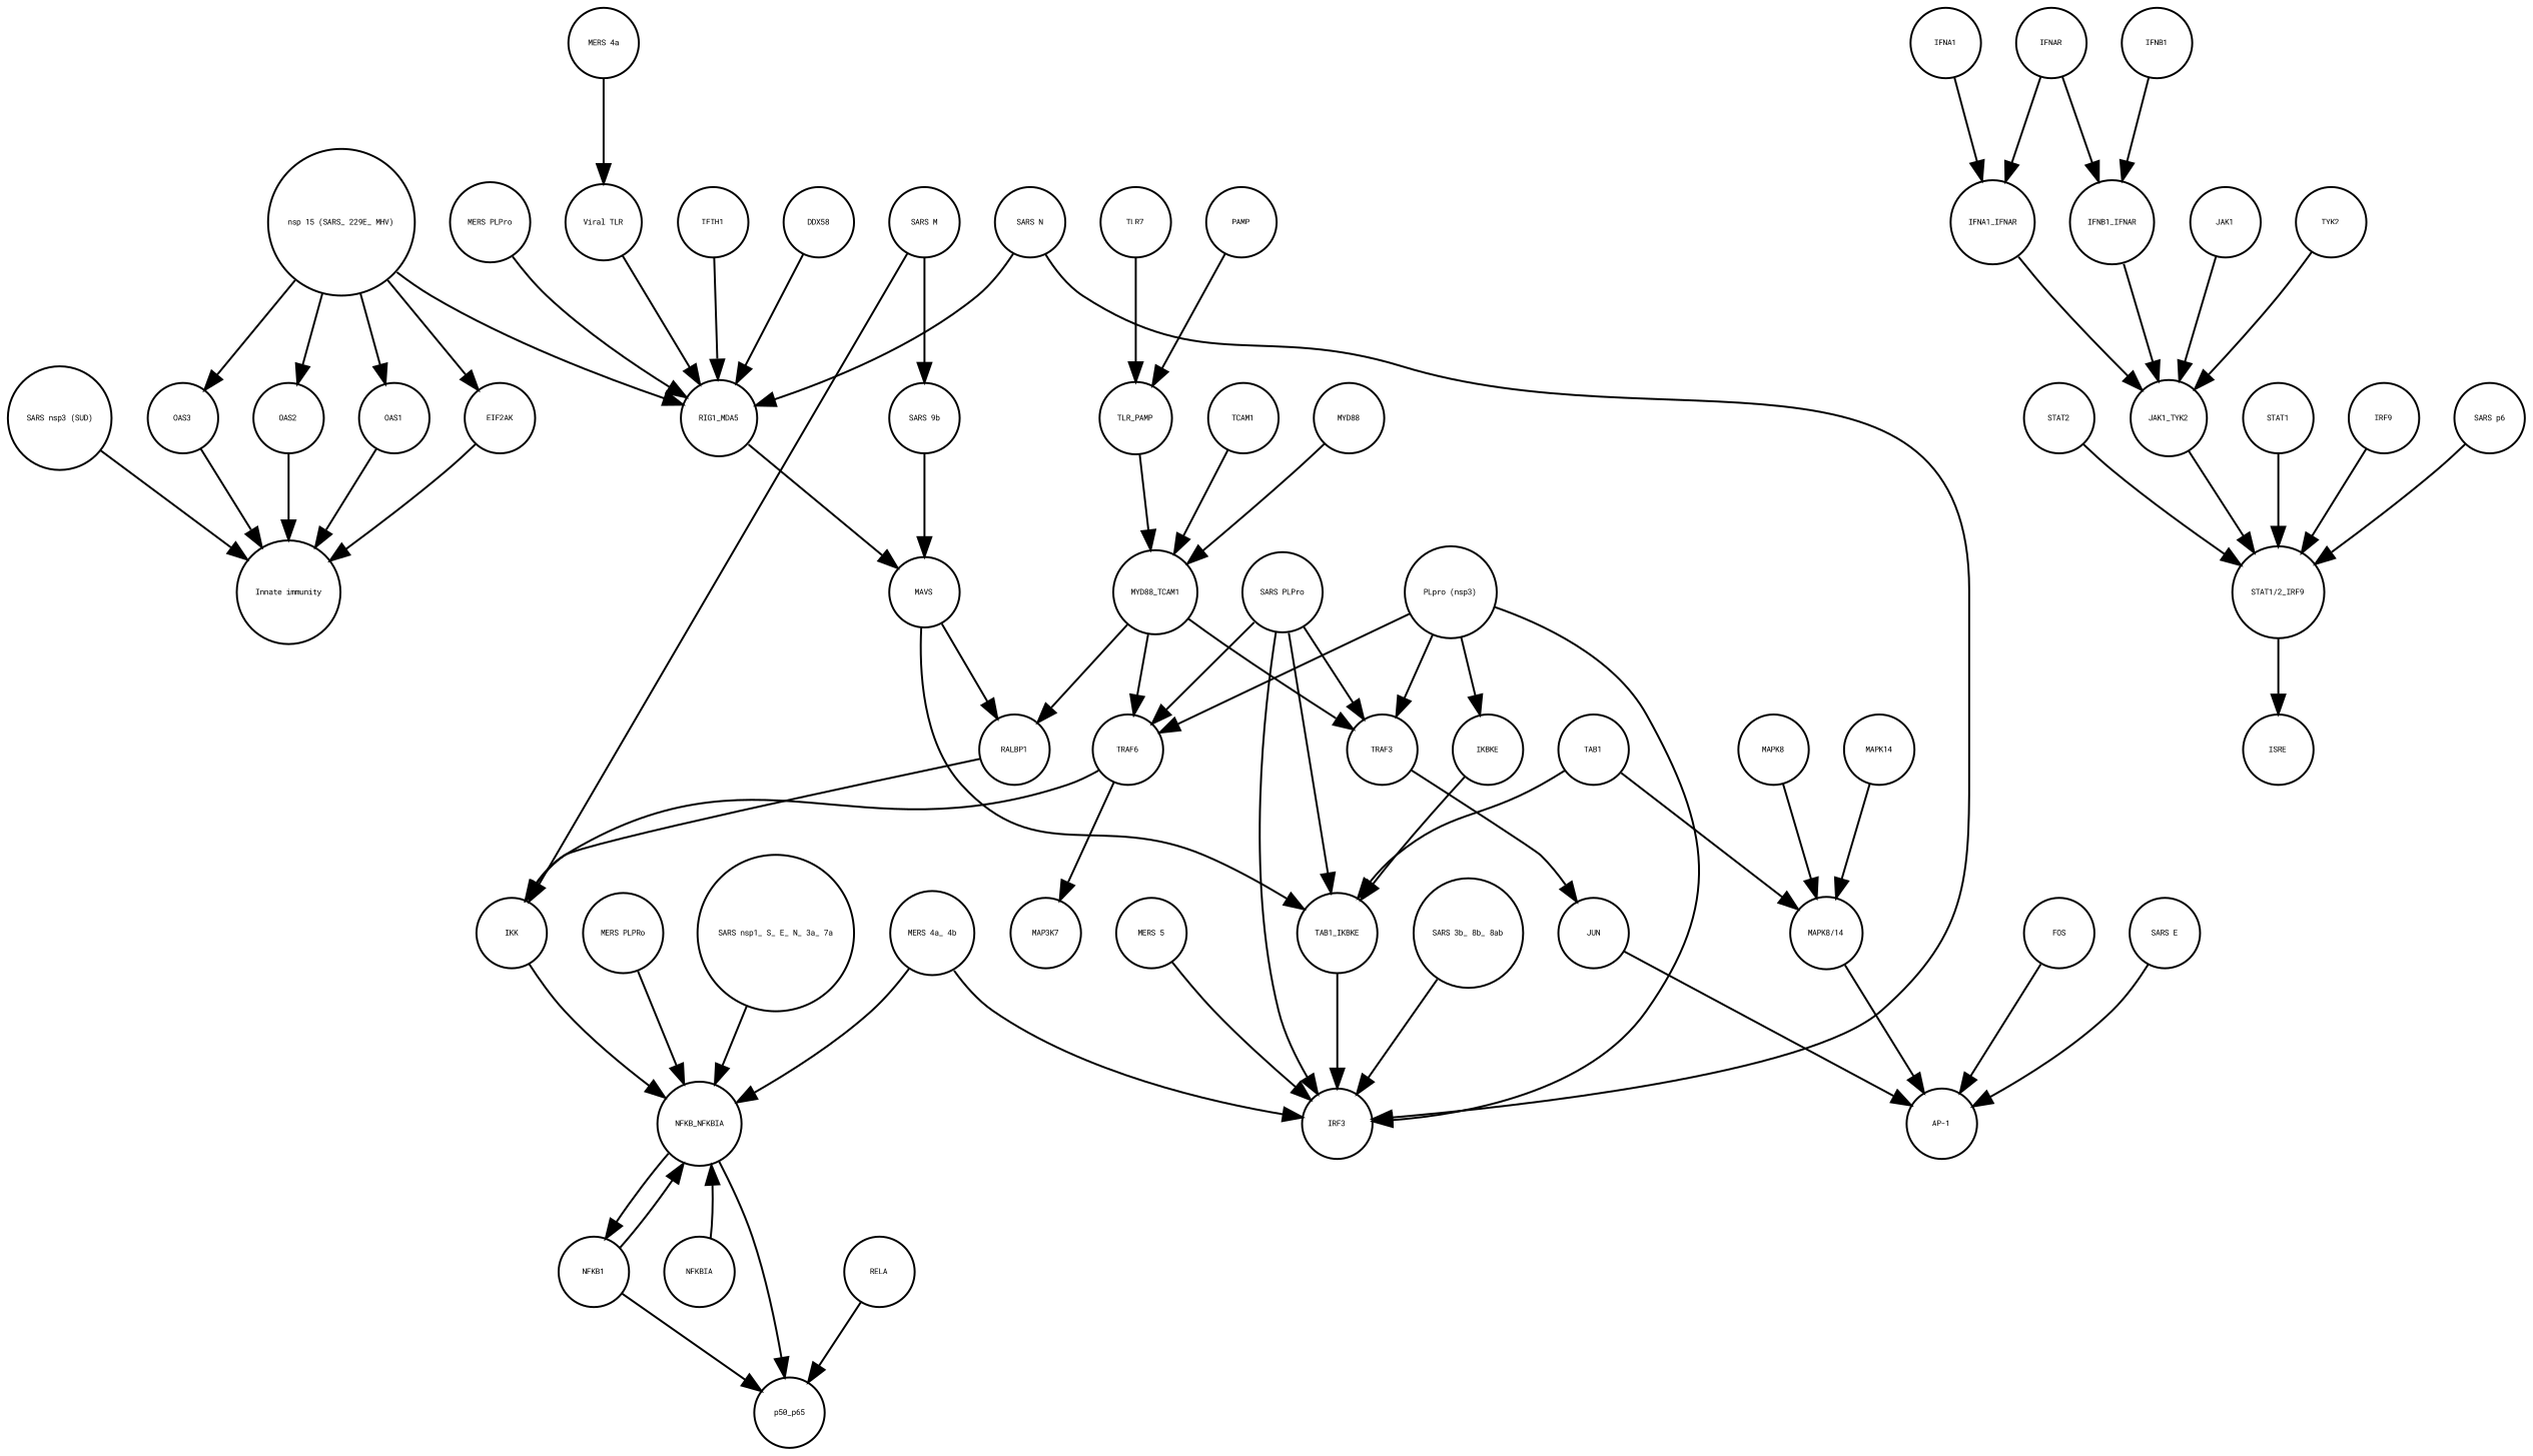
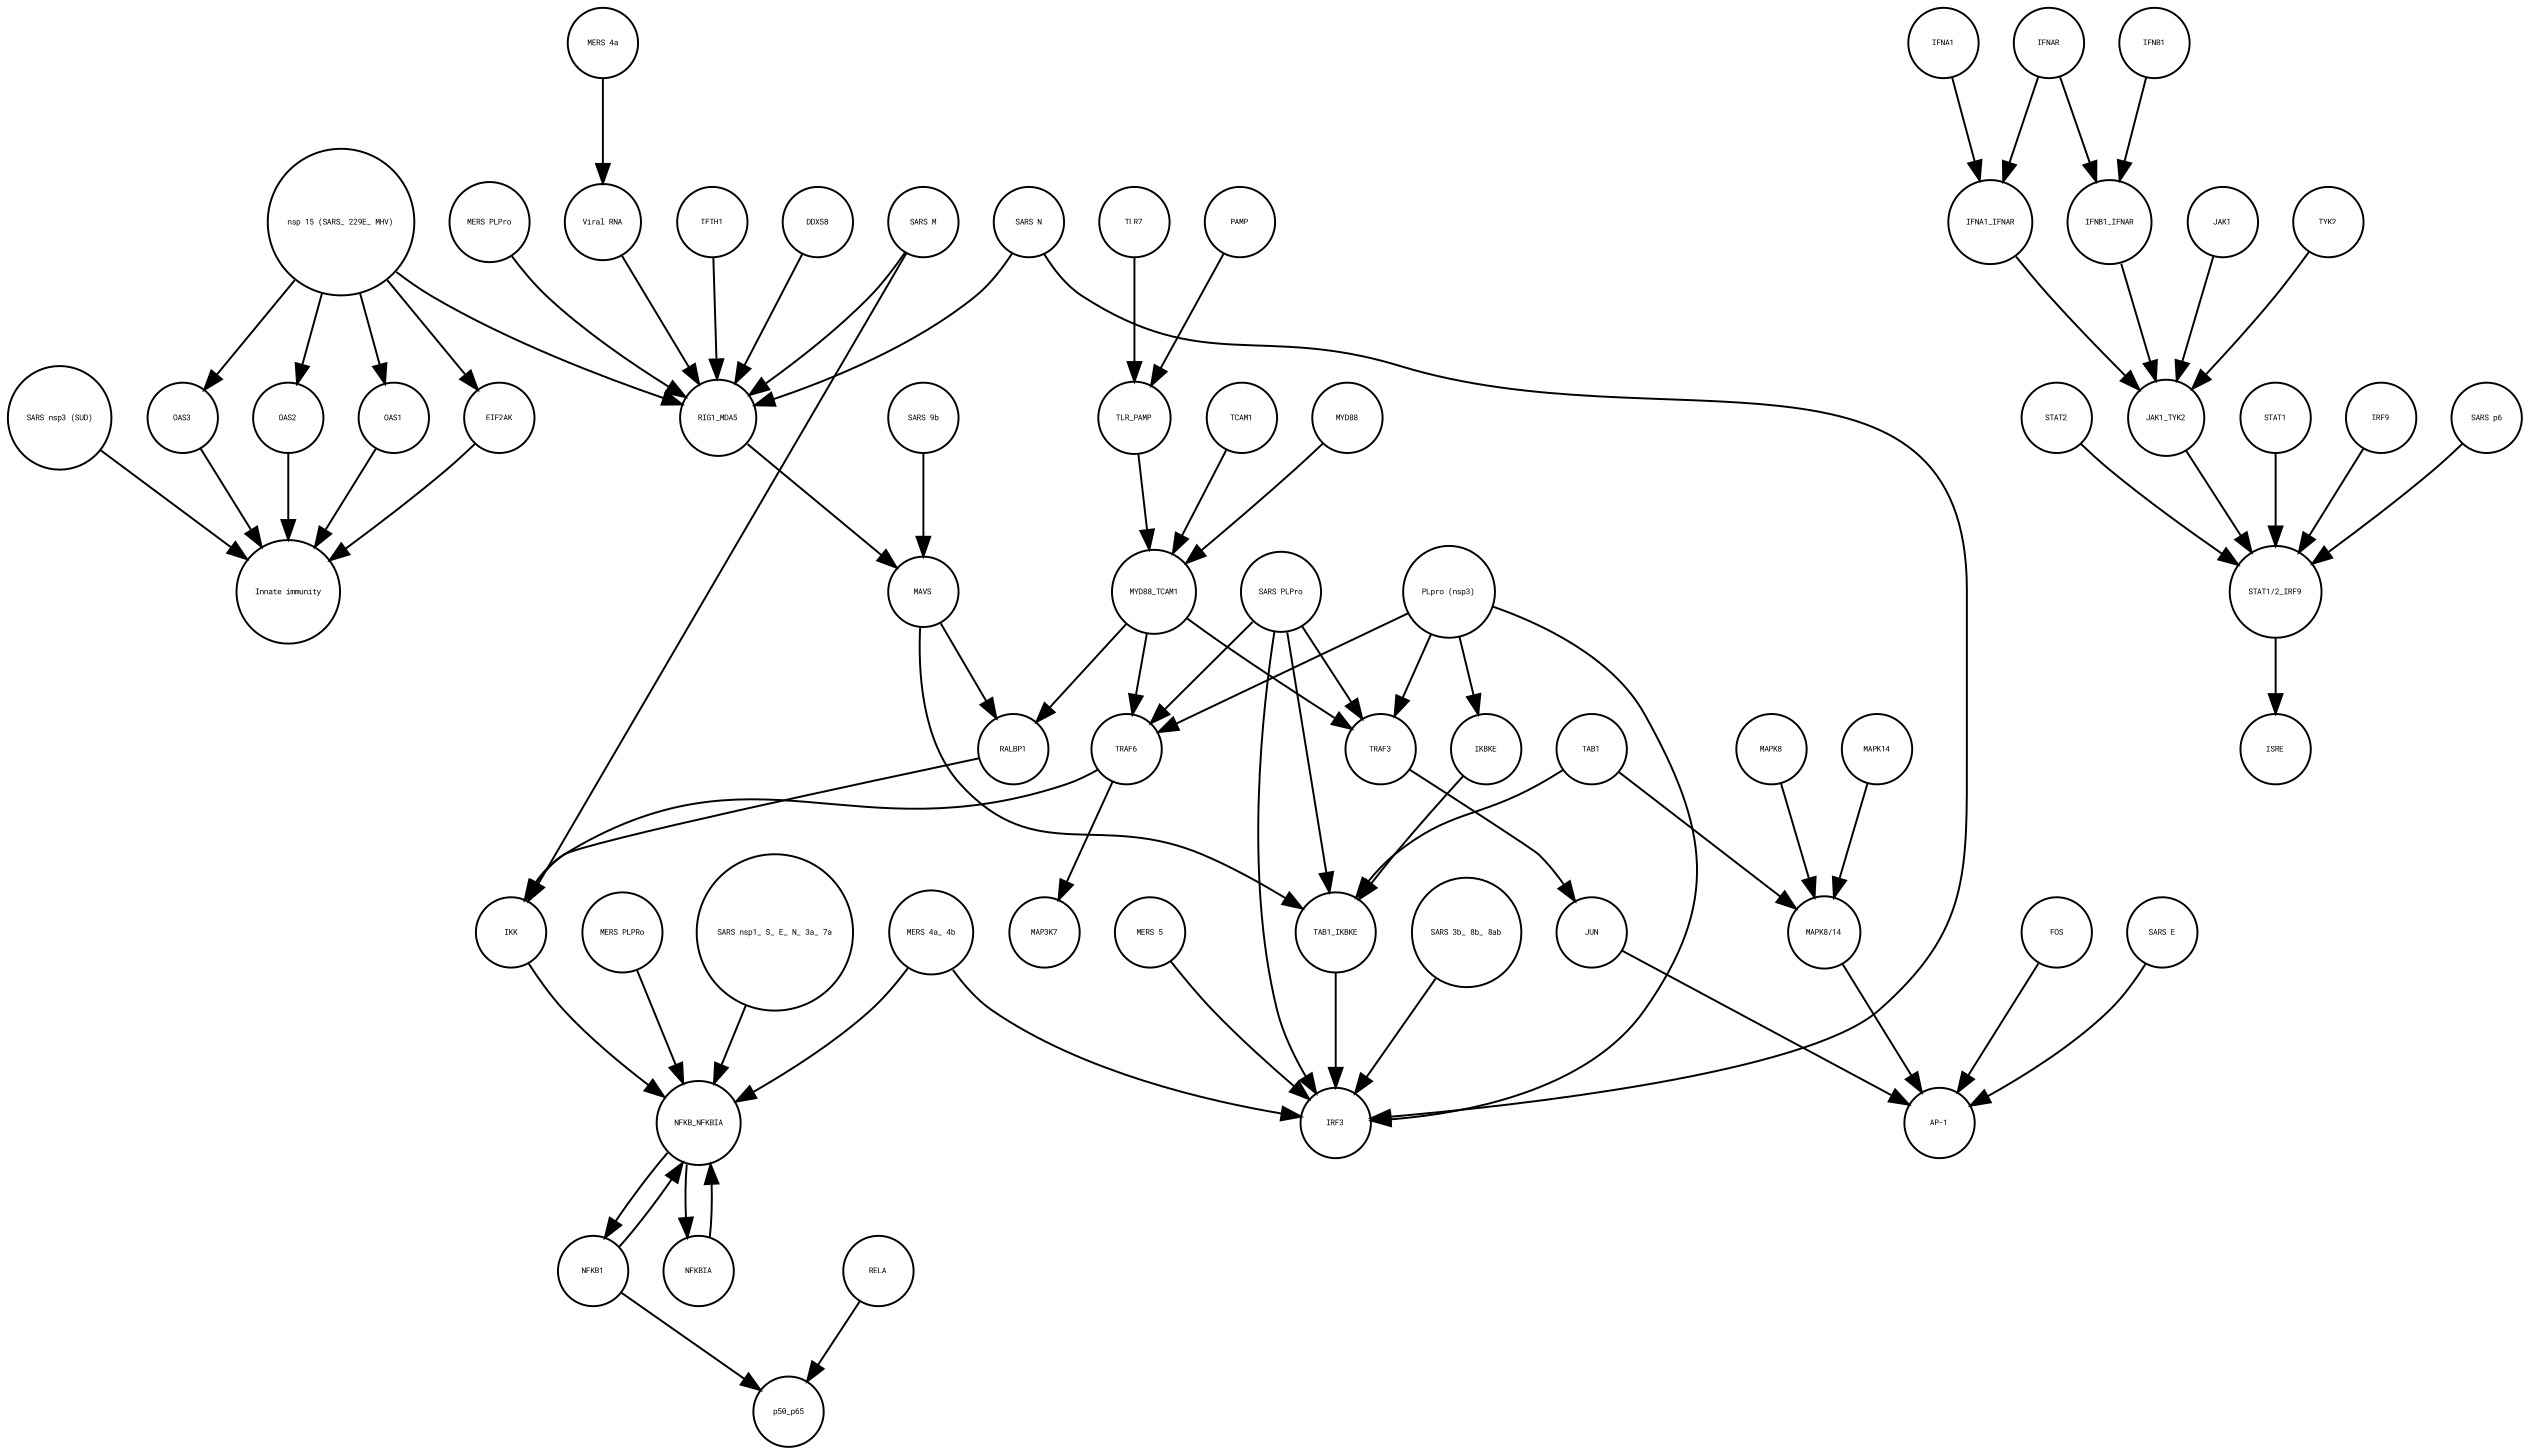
  strict digraph {
    fontname="Roboto Mono"
    node [bipartite=0 cls=macromolecule fontname="Roboto Mono" fontsize=4 shape=circle]
    edge [fontname="Roboto Mono" interaction_type=inhibition]
    n1 [annotation=urn_miriam_pubmed_31226023 label=OAS3]
    n2 [annotation=urn_miriam_pubmed_31226023 cls=phenotype label="Innate immunity"]
    n3 [annotation=urn_miriam_pubmed_31226023 label=OAS2]
    n4 [annotation=urn_miriam_pubmed_31226023 label=OAS1]
    n5 [annotation=urn_miriam_pubmed_31226023 label=EIF2AK]
    n6 [annotation=urn_miriam_pubmed_31226023 label="SARS nsp3 (SUD)"]
    n7 [label=RALBP1]
    n8 [cls=complex label=IKK]
    n9 [cls=complex label=NFKB_NFKBIA]
    n10 [label=IKBKE]
    n11 [cls=complex label=TAB1_IKBKE]
    n12 [label=IRF3]
    n13 [cls=complex label=p50_p65]
    n14 [label=DDX58]
    n15 [cls=complex label=RIG1_MDA5]
    n16 [label=MAVS]
    n17 [label=RELA]
    n18 [annotation=urn_miriam_pubmed_31226023 label="SARS E"]
    n19 [cls=complex label="AP-1"]
    n20 [label="MERS PLPRo"]
    n21 [label=NFKB1]
    n22 [label=NFKBIA]
    n23 [annotation=urn_miriam_pubmed_31226023 label=STAT2]
    n24 [annotation=urn_miriam_pubmed_31226023 cls=complex label="STAT1/2_IRF9"]
    n25 [annotation=urn_miriam_pubmed_31226023 cls=complex label=ISRE]
    n26 [annotation=urn_miriam_pubmed_31226023 cls=complex label=IFNAR]
    n27 [annotation=urn_miriam_pubmed_31226023 cls=complex label=IFNA1_IFNAR]
    n28 [annotation=urn_miriam_pubmed_31226023 cls=complex label=IFNB1_IFNAR]
    n29 [annotation=urn_miriam_pubmed_31226023 cls=complex label=JAK1_TYK2]
    n30 [cls=complex label="MAPK8/14"]
    n31 [label=TLR7]
    n32 [cls=complex label=TLR_PAMP]
    n33 [cls=complex label=MYD88_TCAM1]
    n34 [label=FOS]
    n35 [annotation=urn_miriam_pubmed_31226023 label=MYD88]
    n36 [label=TRAF6]
    n37 [label=TRAF3]
    n38 [annotation=urn_miriam_pubmed_31226023 label=STAT1]
    n39 [label=MAP3K7]
    n40 [annotation=urn_miriam_pubmed_31226023 label=IRF9]
    n41 [label=MAPK14]
    n42 [label=JUN]
    n43 [label="MERS 4a_ 4b"]
    n44 [annotation=urn_miriam_pubmed_24362405 label=IFNB1]
    n45 [label="MERS PLPro"]
    n46 [annotation=urn_miriam_pubmed_31226023 label="SARS 9b"]
    n47 [annotation=urn_miriam_pubmed_31226023 label="SARS PLPro"]
    n48 [annotation=urn_miriam_pubmed_31226023 label=JAK1]
    n49 [cls="simple chemical" label=PAMP]
    n50 [annotation=urn_miriam_pubmed_31226023 label=TYK2]
-   n51 [cls="simple chemical" label="Viral TLR"]
+   n51 [cls="simple chemical" label="Viral RNA"]
    n52 [label=MAPK8]
    n53 [annotation=urn_miriam_pubmed_31226023 label="nsp 15 (SARS_ 229E_ MHV)"]
    n54 [annotation=urn_miriam_pubmed_31226023 label="SARS nsp1_ S_ E_ N_ 3a_ 7a"]
    n55 [annotation=urn_miriam_pubmed_31226023 label="SARS M"]
    n56 [label="MERS 4a"]
    n57 [label="SARS N"]
    n58 [label="MERS 5"]
    n59 [annotation=urn_miriam_pubmed_31226023 label="SARS 3b_ 8b_ 8ab"]
    n60 [annotation=urn_miriam_pubmed_31226023 label="SARS p6"]
    n61 [label="PLpro (nsp3)"]
    n62 [label=TAB1]
    n63 [label=IFIH1]
    n64 [annotation="urn_miriam_pubmed_17911435|urn_miriam_pubmed_24362405" label=IFNA1]
    n65 [label=TCAM1]
    n1 -> n2 [interaction_type=stimulation]
    n3 -> n2 [interaction_type=stimulation]
    n4 -> n2 [interaction_type=stimulation]
    n5 -> n2 [interaction_type=stimulation]
    n6 -> n2
    n7 -> n8 [interaction_type=catalysis]
    n8 -> n9
    n9 -> n21 [interaction_type=production]
-   n9 -> n13 [interaction_type=production]
+   n9 -> n22 [interaction_type=production]
    n10 -> n11 [interaction_type=production]
    n11 -> n12 [interaction_type=catalysis]
    n14 -> n15 [interaction_type=production]
    n15 -> n16 [interaction_type=catalysis]
    n16 -> n7 [interaction_type=catalysis]
    n16 -> n11 [interaction_type=catalysis]
    n17 -> n13 [interaction_type=production]
    n18 -> n19 [interaction_type=catalysis]
    n20 -> n9
    n21 -> n9 [interaction_type=production]
    n21 -> n13 [interaction_type=production]
    n22 -> n9 [interaction_type=production]
    n23 -> n24 [interaction_type=production]
    n24 -> n25 [interaction_type=production]
    n26 -> n27 [interaction_type=production]
    n26 -> n28 [interaction_type=production]
    n27 -> n29 [annotation=urn_miriam_pubmed_31226023 interaction_type=catalysis]
    n28 -> n29 [annotation=urn_miriam_pubmed_31226023 interaction_type=catalysis]
    n29 -> n24 [annotation=urn_miriam_pubmed_31226023 interaction_type=catalysis]
    n30 -> n19 [interaction_type=catalysis]
    n31 -> n32 [interaction_type=production]
    n32 -> n33 [interaction_type=catalysis]
    n33 -> n7 [interaction_type=catalysis]
    n33 -> n36 [annotation=urn_miriam_pubmed_31226023 interaction_type=catalysis]
    n33 -> n37 [interaction_type=catalysis]
    n34 -> n19 [interaction_type=production]
    n35 -> n33 [interaction_type=production]
    n36 -> n8 [interaction_type=catalysis]
    n36 -> n39 [interaction_type=catalysis]
    n37 -> n42 [interaction_type=catalysis]
    n38 -> n24 [interaction_type=production]
    n40 -> n24 [interaction_type=production]
    n41 -> n30 [interaction_type=production]
    n42 -> n19 [interaction_type=production]
    n43 -> n9
    n43 -> n12
    n44 -> n28 [interaction_type=production]
    n45 -> n15
    n46 -> n16
    n47 -> n11
    n47 -> n12
    n47 -> n36 [annotation=urn_miriam_pubmed_31226023]
    n47 -> n37
    n48 -> n29 [interaction_type=production]
    n49 -> n32 [interaction_type=production]
    n50 -> n29 [interaction_type=production]
    n51 -> n15 [interaction_type=catalysis]
    n52 -> n30 [interaction_type=production]
    n53 -> n1
    n53 -> n3
    n53 -> n4
    n53 -> n5
    n53 -> n15
    n54 -> n9 [interaction_type=catalysis]
    n55 -> n8
-   n55 -> n46
+   n55 -> n15
    n56 -> n51
    n57 -> n12
    n57 -> n15
    n58 -> n12
    n59 -> n12
    n60 -> n24 [annotation=urn_miriam_pubmed_31226023]
    n61 -> n10
    n61 -> n12
    n61 -> n36 [annotation=urn_miriam_pubmed_31226023]
    n61 -> n37
    n62 -> n11 [interaction_type=production]
    n62 -> n30 [interaction_type=catalysis]
    n63 -> n15 [interaction_type=production]
    n64 -> n27 [interaction_type=production]
    n65 -> n33 [interaction_type=production]
  }
